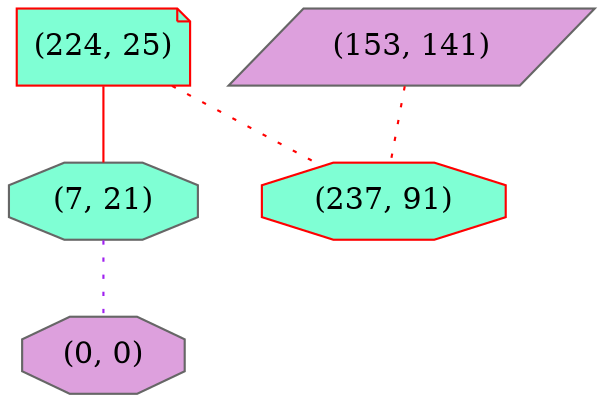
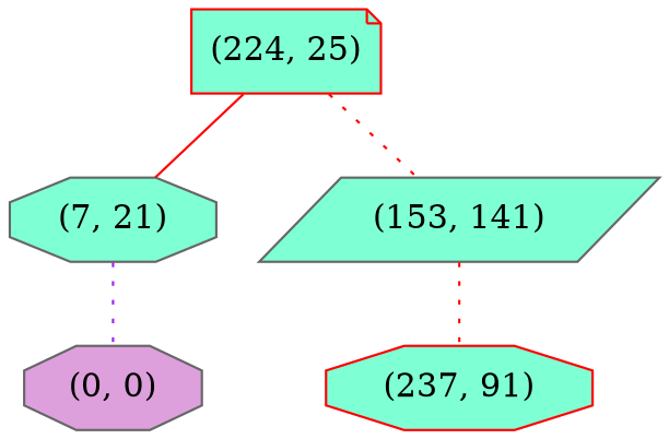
  graph {
    node [color=gray40 fillcolor=aquamarine shape=octagon style=filled]
    edge [color=red style=dotted weight=1]
    "(224, 25)" [color=red shape=note]
    "(7, 21)"
    "(237, 91)" [color=red]
    "(0, 0)" [fillcolor=plum]
-   "(153, 141)" [fillcolor=plum shape=parallelogram]
+   "(153, 141)" [shape=parallelogram]
    "(224, 25)" -- "(7, 21)" [style=solid]
-   "(224, 25)" -- "(237, 91)"
+   "(224, 25)" -- "(153, 141)"
    "(7, 21)" -- "(0, 0)" [color=purple weight=4]
    "(153, 141)" -- "(237, 91)"
  }
